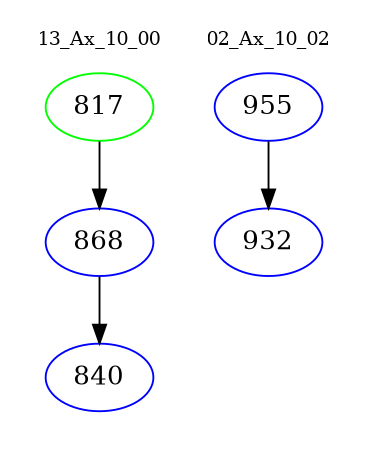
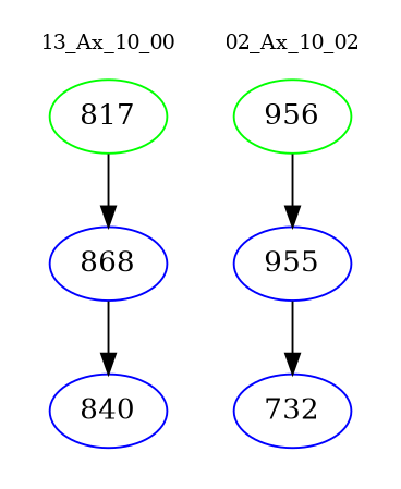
  digraph {
    node [color=blue]
    edge [color=black]
    n1 [color=green label=817]
    n2 [label=868]
    n3 [label=840]
+   n4 [color=green label=956]
    n5 [label=955]
-   n6 [label=932]
+   n6 [label=732]
    subgraph cluster_1 {
      color=white
      fontsize=10
      label="13_Ax_10_00"
      n1
      n2
      n3
    }
    subgraph cluster_2 {
      color=white
      fontsize=10
      label="02_Ax_10_02"
+     n4
      n5
      n6
    }
    n1 -> n2
    n2 -> n3
+   n4 -> n5
    n5 -> n6
  }
